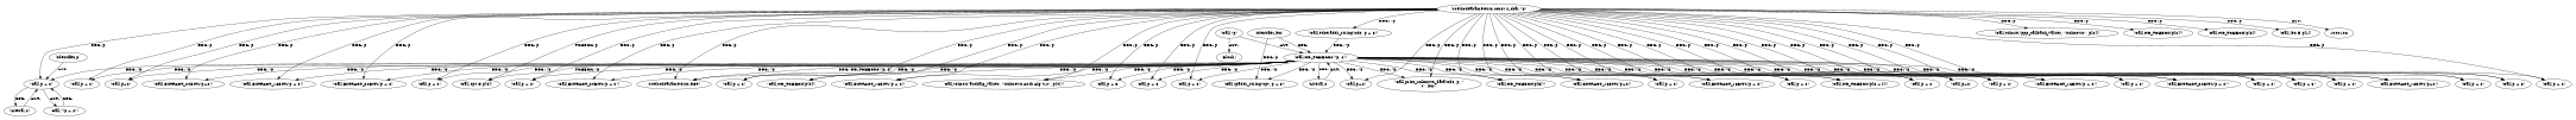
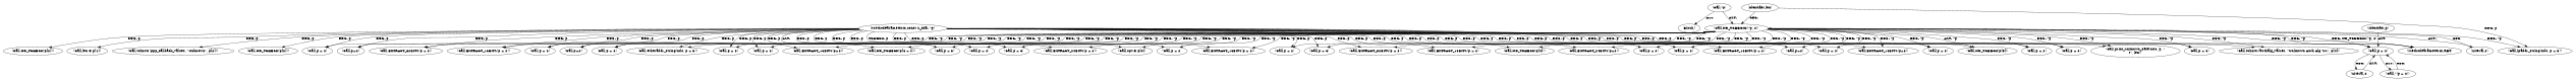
  digraph {
    n1 [label="(Call,p + 2)"]
    n2 [label="(Literal,2)"]
    n3 [label="(Call,*(p + 2))"]
    n4 [label="(MethodParameterIn,const u_char *p)"]
    n5 [label="(Call,EXTRACT_16BITS(p + 2))"]
    n6 [label="(Call,p + 2)"]
    n7 [label="(Call,p + 2)"]
    n8 [label="(Call,p + 2)"]
    n9 [label="(Call,EXTRACT_24BITS(p+2))"]
    n10 [label="(Call,opt = p[0])"]
    n11 [label="(Call,tok2str(ppp_callback_values, \"Unknown\", p[2]))"]
    n12 [label="(MethodParameterIn,RET)"]
    n13 [label="(Call,EXTRACT_16BITS(p+2))"]
    n14 [label="(Call,ND_TCHECK(p[2]))"]
    n15 [label="(Call,p+2)"]
    n16 [label="(Call,EXTRACT_32BITS(p + 2))"]
    n17 [label="(Call,p + 2)"]
    n18 [label="(Call,p + 2)"]
    n19 [label="(Call,tok2str(authalg_values, \"Unknown Auth Alg %u\", p[4]))"]
    n20 [label="(Call,ND_TCHECK(p[2]))"]
    n21 [label="(Call,p + 2)"]
    n22 [label="(Call,len = p[1])"]
    n23 [label="(Call,print_unknown_data(ndo, p, \"\n\t\", len))"]
    n24 [label="(Call,EXTRACT_16BITS(p + 2))"]
    n25 [label="(Call,p + 2)"]
    n26 [label="(Call,EXTRACT_16BITS(p + 2))"]
    n27 [label="(Call,EXTRACT_32BITS(p + 2))"]
    n28 [label="(Call,p + 2)"]
    n29 [label="(Call,EXTRACT_24BITS(p + 2))"]
    n30 [label="(Call,ND_TCHECK(p[4]))"]
    n31 [label="(Call,EXTRACT_16BITS(p + 2))"]
    n32 [label="(Call,p + 3)"]
    n33 [label="(Call,p + 3)"]
    n34 [label="(Call,p+2)"]
    n35 [label="(Call,ND_TCHECK(p[5]))"]
    n36 [label="(Call,p + 2)"]
    n37 [label="(Call,ND_TCHECK(p[6 + i]))"]
    n38 [label="(Call,etheraddr_string(ndo, p + 3))"]
    n39 [label="(Call,p+2)"]
    n40 [label="(Call,p + 2)"]
    n41 [label="(Call,p + 2)"]
    n42 [label="(Call,p + 2)"]
    n43 [label="(Call,p + 3)"]
    n44 [label="(Call,EXTRACT_16BITS(p+2))"]
    n45 [label="(Call,p + 2)"]
    n46 [label="(Call,p + 3)"]
    n47 [label="(Call,p + 2)"]
-   1000108
-   n49 [label="(Call,ipaddr_string(opt, p + 3))"]
+   n49 [label="(Call,ipaddr_string(ndo, p + 3))"]
    n50 [label="(Call,ND_TCHECK2(*p, 2))"]
    n51 [label="(Literal,2)"]
    n52 [label="(Block,)"]
    n53 [label="(Call,*p)"]
    n54 [label="(Identifier,p)"]
    n55 [label="(Identifier,len)"]
    n1 -> n2 [label="CFG: "]
    n1 -> n3 [label="AST: "]
    n2 -> n1 [label="AST: "]
    n3 -> n1 [label="CFG: "]
    n4 -> n1 [label="DDG: p"]
    n4 -> n5 [label="DDG: p"]
    n4 -> n6 [label="DDG: p"]
    n4 -> n7 [label="DDG: p"]
    n4 -> n8 [label="DDG: p"]
    n4 -> n9 [label="DDG: p"]
    n4 -> n10 [label="TCHECK: p"]
    n4 -> n11 [label="DDG: p"]
    n4 -> n12 [label="DDG: p"]
    n4 -> n13 [label="DDG: p"]
    n4 -> n14 [label="DDG: p"]
    n4 -> n15 [label="DDG: p"]
    n4 -> n16 [label="DDG: p"]
    n4 -> n17 [label="DDG: p"]
    n4 -> n18 [label="DDG: p"]
    n4 -> n19 [label="DDG: p"]
    n4 -> n20 [label="DDG: p"]
    n4 -> n21 [label="DDG: p"]
    n4 -> n22 [label="DDG: p"]
    n4 -> n23 [label="DDG: p"]
    n4 -> n24 [label="DDG: p"]
    n4 -> n25 [label="DDG: p"]
    n4 -> n26 [label="DDG: p"]
    n4 -> n27 [label="DDG: p"]
    n4 -> n28 [label="DDG: p"]
    n4 -> n29 [label="DDG: p"]
    n4 -> n30 [label="DDG: p"]
    n4 -> n31 [label="DDG: p"]
    n4 -> n32 [label="DDG: p"]
    n4 -> n33 [label="DDG: p"]
    n4 -> n34 [label="DDG: p"]
    n4 -> n35 [label="DDG: p"]
    n4 -> n36 [label="DDG: p"]
-   n4 -> n37 [label="DDG: p"]
-   n4 -> n38 [label="DDG: *p"]
+   n4 -> n37 [label="AST: "]
+   n4 -> n38 [label="DDG: p"]
    n4 -> n39 [label="DDG: p"]
    n4 -> n40 [label="DDG: p"]
    n4 -> n41 [label="DDG: p"]
    n4 -> n42 [label="DDG: p"]
    n4 -> n43 [label="DDG: p"]
    n4 -> n44 [label="DDG: p"]
    n4 -> n45 [label="DDG: p"]
    n4 -> n46 [label="DDG: p"]
    n4 -> n47 [label="DDG: p"]
-   n4 -> 1000108 [label="AST: "]
    n50 -> n1 [label="DDG: *p"]
    n50 -> n5 [label="DDG: *p"]
    n50 -> n6 [label="DDG: *p"]
    n50 -> n7 [label="DDG: *p"]
    n50 -> n8 [label="DDG: *p"]
    n50 -> n9 [label="DDG: *p"]
-   n50 -> n10 [label="TCHECK: *p"]
+   n50 -> n10 [label="DDG: *p"]
    n50 -> n12 [label="DDG: ND_TCHECK2(*p, 2)"]
    n50 -> n12 [label="DDG: *p"]
    n50 -> n13 [label="DDG: *p"]
    n50 -> n15 [label="DDG: *p"]
    n50 -> n16 [label="DDG: *p"]
    n50 -> n17 [label="DDG: *p"]
    n50 -> n18 [label="DDG: *p"]
    n50 -> n19 [label="DDG: *p"]
    n50 -> n21 [label="DDG: *p"]
    n50 -> n23 [label="DDG: *p"]
    n50 -> n24 [label="DDG: *p"]
    n50 -> n25 [label="DDG: *p"]
    n50 -> n26 [label="DDG: *p"]
    n50 -> n27 [label="DDG: *p"]
    n50 -> n28 [label="DDG: *p"]
    n50 -> n29 [label="DDG: *p"]
    n50 -> n30 [label="DDG: *p"]
    n50 -> n31 [label="DDG: *p"]
    n50 -> n32 [label="DDG: *p"]
    n50 -> n33 [label="DDG: *p"]
    n50 -> n34 [label="DDG: *p"]
-   n50 -> n35 [label="DDG: *p"]
+   n50 -> n35 [label="AST: *p"]
    n50 -> n36 [label="DDG: *p"]
-   n50 -> n37 [label="DDG: *p"]
-   n38 -> n50 [label="DDG: *p"]
+   n50 -> n37 [label="CFG: *p"]
+   n50 -> n38 [label="DDG: *p"]
    n50 -> n39 [label="DDG: *p"]
    n50 -> n40 [label="DDG: *p"]
    n50 -> n41 [label="DDG: *p"]
    n50 -> n42 [label="DDG: *p"]
    n50 -> n43 [label="DDG: *p"]
    n50 -> n44 [label="DDG: *p"]
    n50 -> n45 [label="DDG: *p"]
    n50 -> n46 [label="DDG: *p"]
    n50 -> n47 [label="DDG: *p"]
    n50 -> n49 [label="DDG: *p"]
    n50 -> n51 [label="CFG: "]
    n51 -> n50 [label="AST: "]
    n53 -> n50 [label="AST: "]
    n53 -> n52 [label="AST: "]
    n54 -> n1 [label="AST: "]
    n55 -> n49 [label="DDG: p"]
    n55 -> n50 [label="CFG: "]
  }
